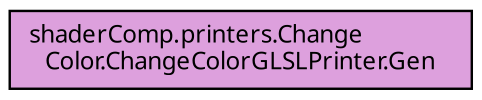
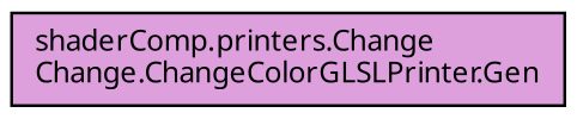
  digraph {
    rankdir=LR
    fontname="Noto Sans"
-   n1 [color=black fillcolor=plum fontname="Noto Sans" fontsize=10 height=0.2 label="shaderComp.printers.Change\lColor.ChangeColorGLSLPrinter.Gen" shape=record style=filled width=0.4]
+   n1 [color=black fillcolor=plum fontname="Noto Sans" fontsize=10 height=0.2 label="shaderComp.printers.Change\lChange.ChangeColorGLSLPrinter.Gen" shape=record style=filled width=0.4]
  }
